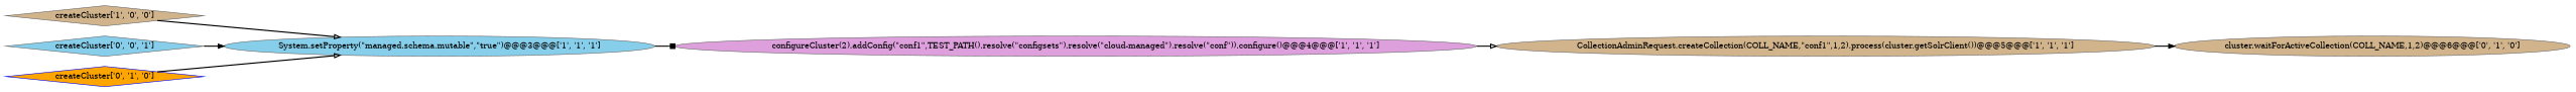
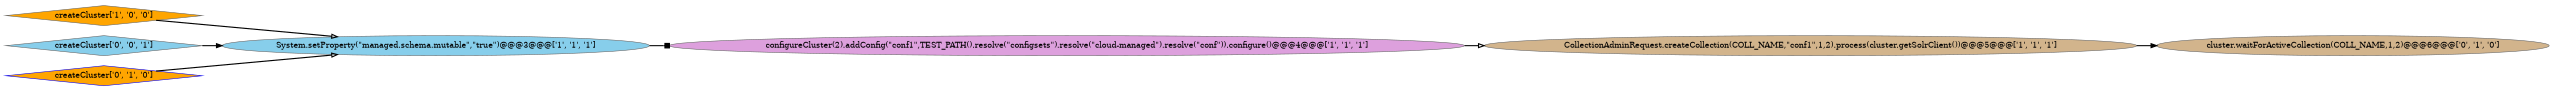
  digraph {
    rankdir=LR
    node [fillcolor=orange shape=ellipse style=filled color=gray40]
    edge [style=bold arrowhead=onormal]
-   n1 [fillcolor=tan label="createCluster['1', '0', '0']" shape=diamond]
+   n1 [label="createCluster['1', '0', '0']" shape=diamond]
    n2 [fillcolor=skyblue label="System.setProperty(\"managed.schema.mutable\",\"true\")@@@3@@@['1', '1', '1']"]
    n3 [fillcolor=skyblue label="createCluster['0', '0', '1']" shape=diamond]
    n4 [fillcolor=tan label="CollectionAdminRequest.createCollection(COLL_NAME,\"conf1\",1,2).process(cluster.getSolrClient())@@@5@@@['1', '1', '1']"]
    n5 [fillcolor=tan label="cluster.waitForActiveCollection(COLL_NAME,1,2)@@@6@@@['0', '1', '0']"]
    n6 [fillcolor=plum label="configureCluster(2).addConfig(\"conf1\",TEST_PATH().resolve(\"configsets\").resolve(\"cloud-managed\").resolve(\"conf\")).configure()@@@4@@@['1', '1', '1']"]
    n7 [label="createCluster['0', '1', '0']" shape=diamond color=blue]
    n1 -> n2
    n2 -> n6 [arrowhead=box]
    n3 -> n2 [arrowhead=normal]
    n4 -> n5 [arrowhead=normal]
    n6 -> n4
    n7 -> n2
  }
